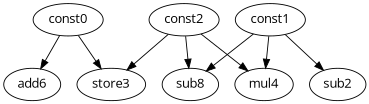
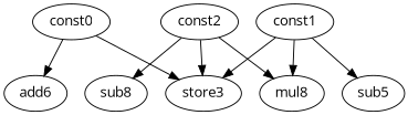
  digraph {
    fontname="Open Sans"
    node [fontname="Open Sans" opcode=const]
    edge [fontname="Open Sans" operand=0]
    n1 [label=store3 opcode=add]
    const0
    n3 [label=add6 opcode=store]
-   mul4 [opcode=mul]
+   mul4 [opcode=mul label=mul8]
    const1
-   sub5 [opcode=sub label=sub2]
+   sub5 [opcode=sub]
    sub8 [opcode=sub]
    const2
    const0 -> n1
    const0 -> n3
    const1 -> mul4
    const1 -> sub5
-   const1 -> sub8
+   const1 -> n1
    const2 -> n1 [operand=1]
    const2 -> mul4 [operand=1]
    const2 -> sub8 [operand=1]
  }
